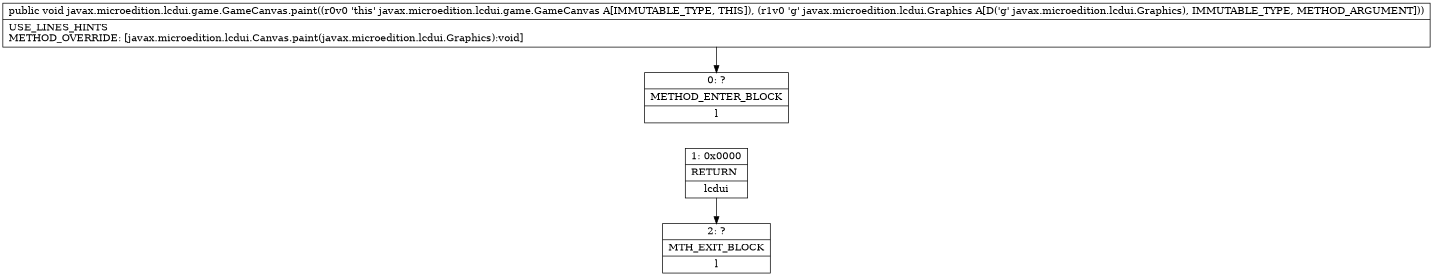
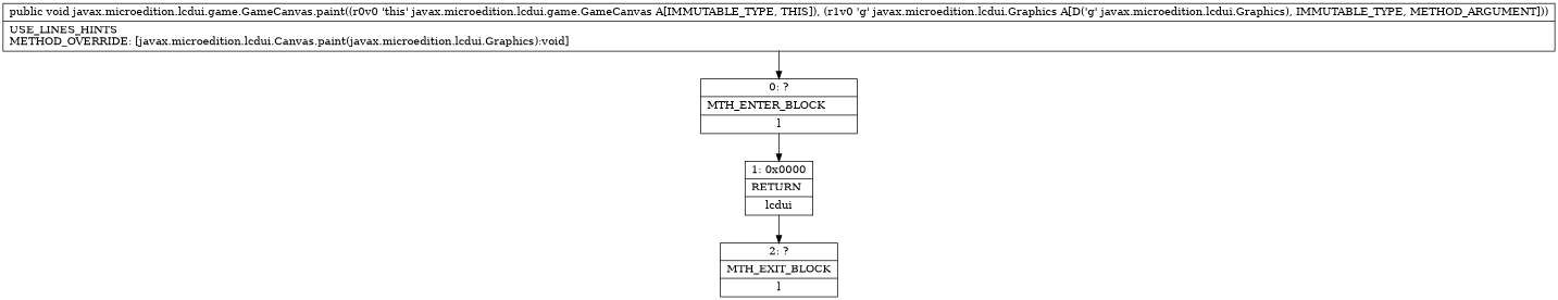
  digraph {
    node [shape=record]
-   n1 [label="{0\:\ ?|METHOD_ENTER_BLOCK\l|l}"]
+   n1 [label="{0\:\ ?|MTH_ENTER_BLOCK\l|l}"]
    n2 [label="{1\:\ 0x0000|RETURN\l|lcdui}"]
    n3 [label="{2\:\ ?|MTH_EXIT_BLOCK\l|l}"]
    n4 [label="{public void javax.microedition.lcdui.game.GameCanvas.paint((r0v0 'this' javax.microedition.lcdui.game.GameCanvas A[IMMUTABLE_TYPE, THIS]), (r1v0 'g' javax.microedition.lcdui.Graphics A[D('g' javax.microedition.lcdui.Graphics), IMMUTABLE_TYPE, METHOD_ARGUMENT]))  | USE_LINES_HINTS\lMETHOD_OVERRIDE: [javax.microedition.lcdui.Canvas.paint(javax.microedition.lcdui.Graphics):void]\l}"]
+   n1 -> n2
    n2 -> n3
    n4 -> n1
  }
